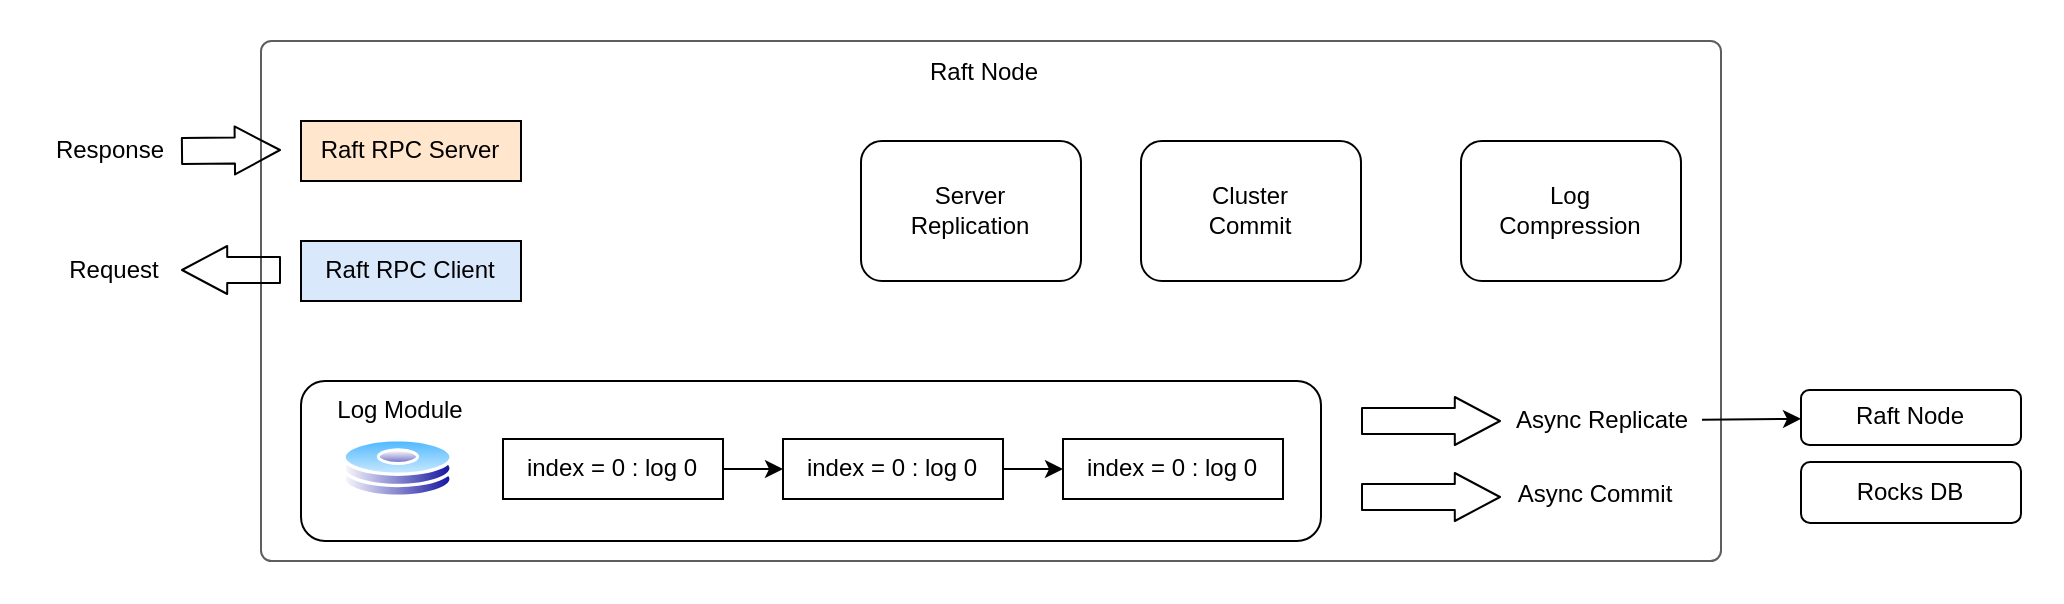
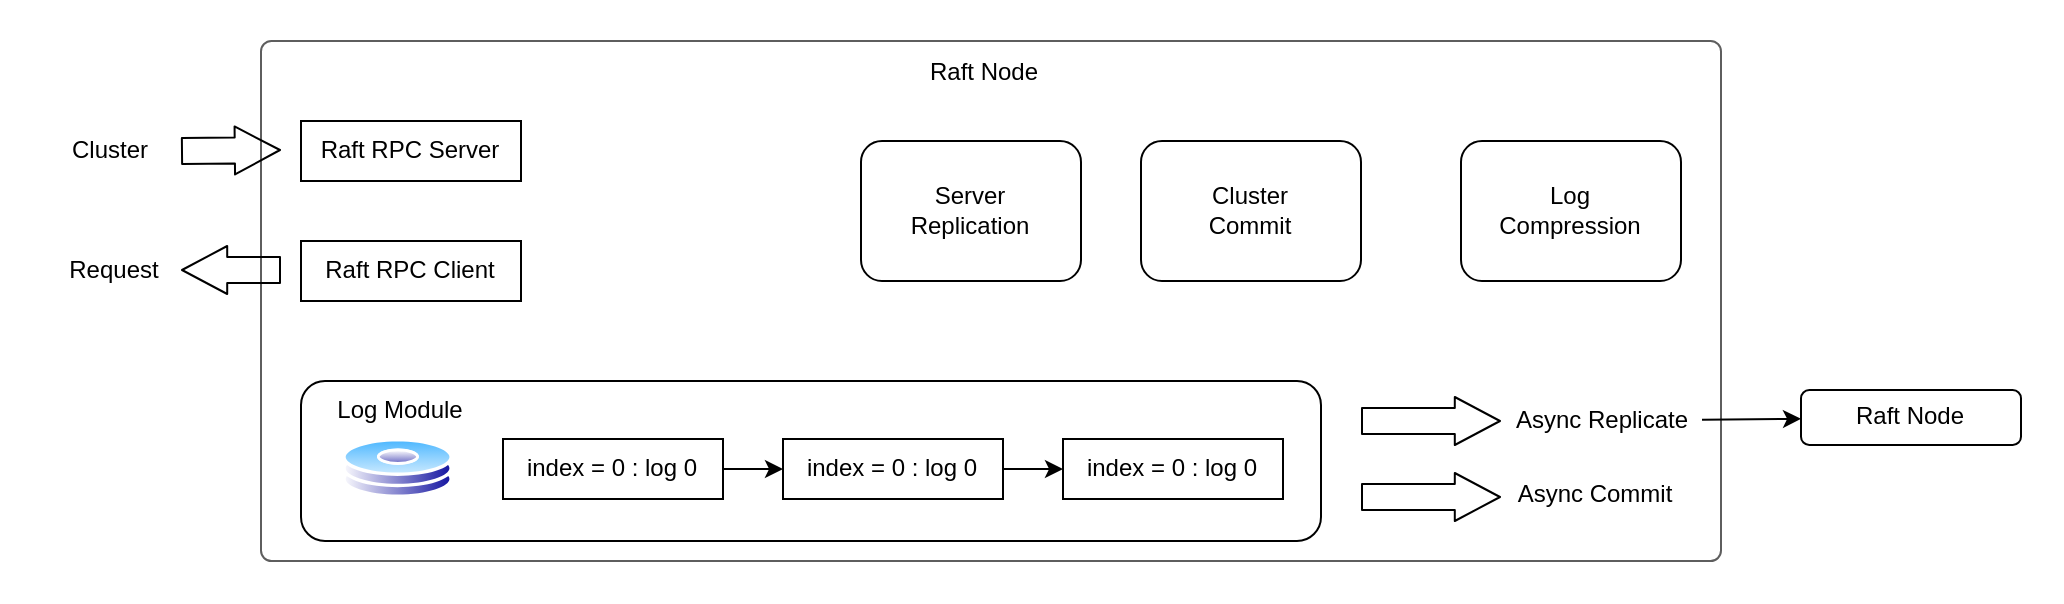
  <mxCell id="0" />
  <mxCell id="1" parent="0" />
  <mxCell id="2" value="" style="rounded=1;whiteSpace=wrap;html=1;arcSize=2;strokeColor=#5E5E5E;" vertex="1" parent="1"><mxGeometry x="130" y="20" width="730" height="260" as="geometry" /></mxCell>
  <mxCell id="3" value="" style="rounded=1;whiteSpace=wrap;html=1;" vertex="1" parent="1"><mxGeometry x="150" y="190" width="510" height="80" as="geometry" /></mxCell>
  <mxCell id="4" value="" style="aspect=fixed;perimeter=ellipsePerimeter;html=1;align=center;shadow=0;dashed=0;spacingTop=3;image;image=img/lib/active_directory/hard_disk.svg;" vertex="1" parent="1"><mxGeometry x="171" y="219" width="55.56" height="30" as="geometry" /></mxCell>
  <mxCell id="5" value="" style="edgeStyle=none;html=1;" edge="1" parent="1" source="6" target="8"><mxGeometry relative="1" as="geometry" /></mxCell>
  <mxCell id="6" value="index = 0 : log 0" style="rounded=0;whiteSpace=wrap;html=1;" vertex="1" parent="1"><mxGeometry x="251" y="219" width="110" height="30" as="geometry" /></mxCell>
  <mxCell id="7" value="" style="edgeStyle=none;html=1;" edge="1" parent="1" source="8" target="9"><mxGeometry relative="1" as="geometry" /></mxCell>
  <mxCell id="8" value="index = 0 : log 0" style="rounded=0;whiteSpace=wrap;html=1;" vertex="1" parent="1"><mxGeometry x="391" y="219" width="110" height="30" as="geometry" /></mxCell>
  <mxCell id="9" value="index = 0 : log 0" style="rounded=0;whiteSpace=wrap;html=1;" vertex="1" parent="1"><mxGeometry x="531" y="219" width="110" height="30" as="geometry" /></mxCell>
  <mxCell id="10" value="Log Module" style="text;html=1;strokeColor=none;fillColor=none;align=center;verticalAlign=middle;whiteSpace=wrap;rounded=0;" vertex="1" parent="1"><mxGeometry x="160" y="190" width="80" height="30" as="geometry" /></mxCell>
  <mxCell id="11" value="" style="shape=flexArrow;endArrow=classic;html=1;width=13;endSize=7.2;endWidth=10;" edge="1" parent="1"><mxGeometry width="50" height="50" relative="1" as="geometry"><mxPoint x="680" y="210" as="sourcePoint" /><mxPoint x="750" y="210" as="targetPoint" /></mxGeometry></mxCell>
  <mxCell id="12" value="" style="shape=flexArrow;endArrow=classic;html=1;width=13;endSize=7.2;endWidth=10;" edge="1" parent="1"><mxGeometry width="50" height="50" relative="1" as="geometry"><mxPoint x="680" y="248" as="sourcePoint" /><mxPoint x="750" y="248" as="targetPoint" /></mxGeometry></mxCell>
  <mxCell id="13" value="" style="edgeStyle=none;html=1;fontFamily=Helvetica;fontSize=12;fontColor=default;" edge="1" parent="1" source="14" target="26"><mxGeometry relative="1" as="geometry" /></mxCell>
  <mxCell id="14" value="Async Replicate" style="text;html=1;strokeColor=none;fillColor=none;align=center;verticalAlign=middle;whiteSpace=wrap;rounded=0;" vertex="1" parent="1"><mxGeometry x="750.5" y="195" width="100" height="30" as="geometry" /></mxCell>
  <mxCell id="15" value="Async Commit" style="text;html=1;strokeColor=none;fillColor=none;align=center;verticalAlign=middle;whiteSpace=wrap;rounded=0;" vertex="1" parent="1"><mxGeometry x="755" y="232" width="85" height="30" as="geometry" /></mxCell>
- <mxCell id="16" value="Raft RPC Server" style="rounded=0;whiteSpace=wrap;html=1;fillColor=#ffe6cc;" vertex="1" parent="1"><mxGeometry x="150" y="60" width="110" height="30" as="geometry" /></mxCell>
- <mxCell id="17" value="Raft RPC Client" style="rounded=0;whiteSpace=wrap;html=1;fillColor=#dae8fc;" vertex="1" parent="1"><mxGeometry x="150" y="120" width="110" height="30" as="geometry" /></mxCell>
+ <mxCell id="16" value="Raft RPC Server" style="rounded=0;whiteSpace=wrap;html=1;" vertex="1" parent="1"><mxGeometry x="150" y="60" width="110" height="30" as="geometry" /></mxCell>
+ <mxCell id="17" value="Raft RPC Client" style="rounded=0;whiteSpace=wrap;html=1;" vertex="1" parent="1"><mxGeometry x="150" y="120" width="110" height="30" as="geometry" /></mxCell>
  <mxCell id="18" value="" style="shape=flexArrow;endArrow=classic;html=1;width=13;endSize=7.2;endWidth=10;" edge="1" parent="1"><mxGeometry width="50" height="50" relative="1" as="geometry"><mxPoint x="140" y="134.5" as="sourcePoint" /><mxPoint x="90" y="134.5" as="targetPoint" /></mxGeometry></mxCell>
  <mxCell id="19" value="" style="shape=flexArrow;endArrow=classic;html=1;width=13;endSize=7.2;endWidth=10;" edge="1" parent="1"><mxGeometry width="50" height="50" relative="1" as="geometry"><mxPoint x="90" y="75" as="sourcePoint" /><mxPoint x="140" y="74.5" as="targetPoint" /></mxGeometry></mxCell>
- <mxCell id="20" value="Response" style="text;html=1;strokeColor=none;fillColor=none;align=center;verticalAlign=middle;whiteSpace=wrap;rounded=0;" vertex="1" parent="1"><mxGeometry x="20" y="60" width="70" height="30" as="geometry" /></mxCell>
+ <mxCell id="20" value="Cluster" style="text;html=1;strokeColor=none;fillColor=none;align=center;verticalAlign=middle;whiteSpace=wrap;rounded=0;" vertex="1" parent="1"><mxGeometry x="20" y="60" width="70" height="30" as="geometry" /></mxCell>
  <mxCell id="21" value="Request" style="text;html=1;strokeColor=none;fillColor=none;align=center;verticalAlign=middle;whiteSpace=wrap;rounded=0;" vertex="1" parent="1"><mxGeometry x="22" y="120" width="70" height="30" as="geometry" /></mxCell>
  <mxCell id="22" value="Server&lt;br&gt;Replication" style="rounded=1;whiteSpace=wrap;html=1;" vertex="1" parent="1"><mxGeometry x="430" y="70" width="110" height="70" as="geometry" /></mxCell>
  <mxCell id="23" value="Cluster&lt;br&gt;Commit" style="rounded=1;whiteSpace=wrap;html=1;" vertex="1" parent="1"><mxGeometry x="570" y="70" width="110" height="70" as="geometry" /></mxCell>
  <mxCell id="24" value="Log&lt;br&gt;Compression" style="rounded=1;whiteSpace=wrap;html=1;" vertex="1" parent="1"><mxGeometry x="730" y="70" width="110" height="70" as="geometry" /></mxCell>
  <mxCell id="25" value="Raft Node" style="text;html=1;strokeColor=none;fillColor=none;align=center;verticalAlign=middle;whiteSpace=wrap;rounded=0;" vertex="1" parent="1"><mxGeometry x="442" y="21" width="100" height="30" as="geometry" /></mxCell>
  <mxCell id="26" value="Raft Node" style="rounded=1;whiteSpace=wrap;html=1;" vertex="1" parent="1"><mxGeometry x="900" y="194.5" width="110" height="27.5" as="geometry" /></mxCell>
- <mxCell id="27" value="Rocks DB" style="rounded=1;whiteSpace=wrap;html=1;" vertex="1" parent="1"><mxGeometry x="900" y="230.5" width="110" height="30.5" as="geometry" /></mxCell>
